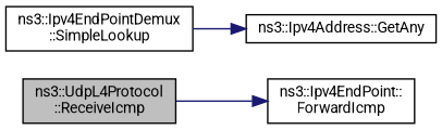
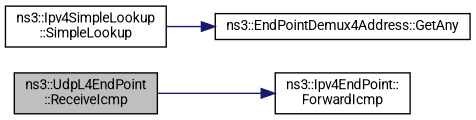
  digraph {
    fontname=Roboto
    rankdir=LR
    node [color=black fillcolor=white fontname=Roboto fontsize=10 shape=record style=filled]
    edge [color=midnightblue fontname=Roboto fontsize=10 labelfontname=Helvetica labelfontsize=10 style=solid]
-   n1 [fillcolor=grey75 fontcolor=black height=0.2 label="ns3::UdpL4Protocol\l::ReceiveIcmp" width=0.4]
+   n1 [fillcolor=grey75 fontcolor=black height=0.2 label="ns3::UdpL4EndPoint\l::ReceiveIcmp" width=0.4]
    n2 [height=0.2 label="ns3::Ipv4EndPoint::\lForwardIcmp" width=0.4]
-   n3 [height=0.2 label="ns3::Ipv4EndPointDemux\l::SimpleLookup" width=0.4]
-   n4 [height=0.2 label="ns3::Ipv4Address::GetAny" width=0.4]
+   n3 [height=0.2 label="ns3::Ipv4SimpleLookup\l::SimpleLookup" width=0.4]
+   n4 [height=0.2 label="ns3::EndPointDemux4Address::GetAny" width=0.4]
    n1 -> n2
    n3 -> n4
  }
